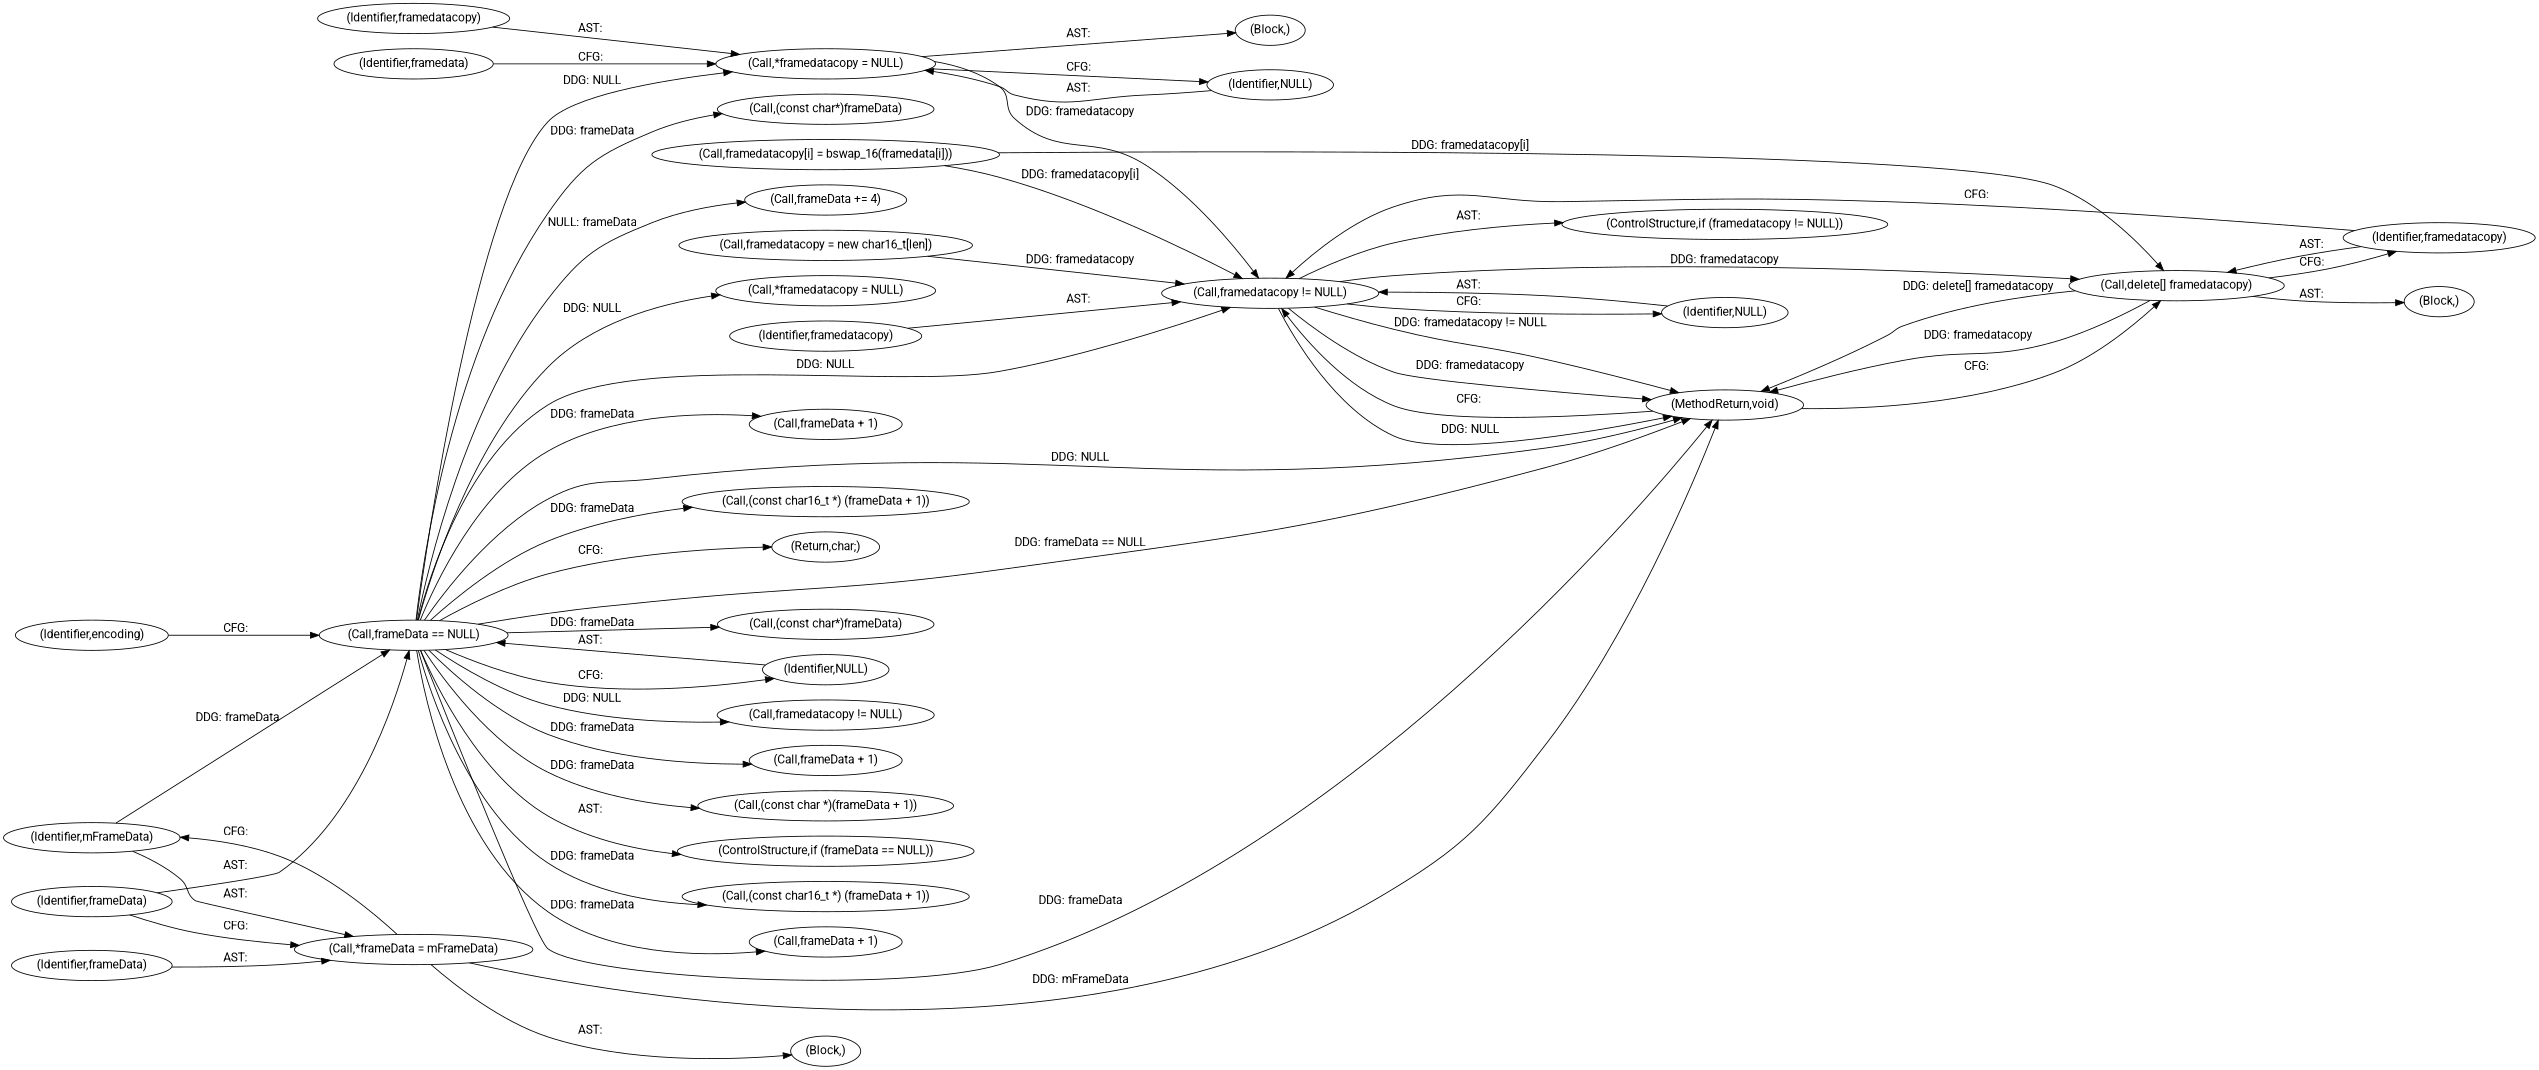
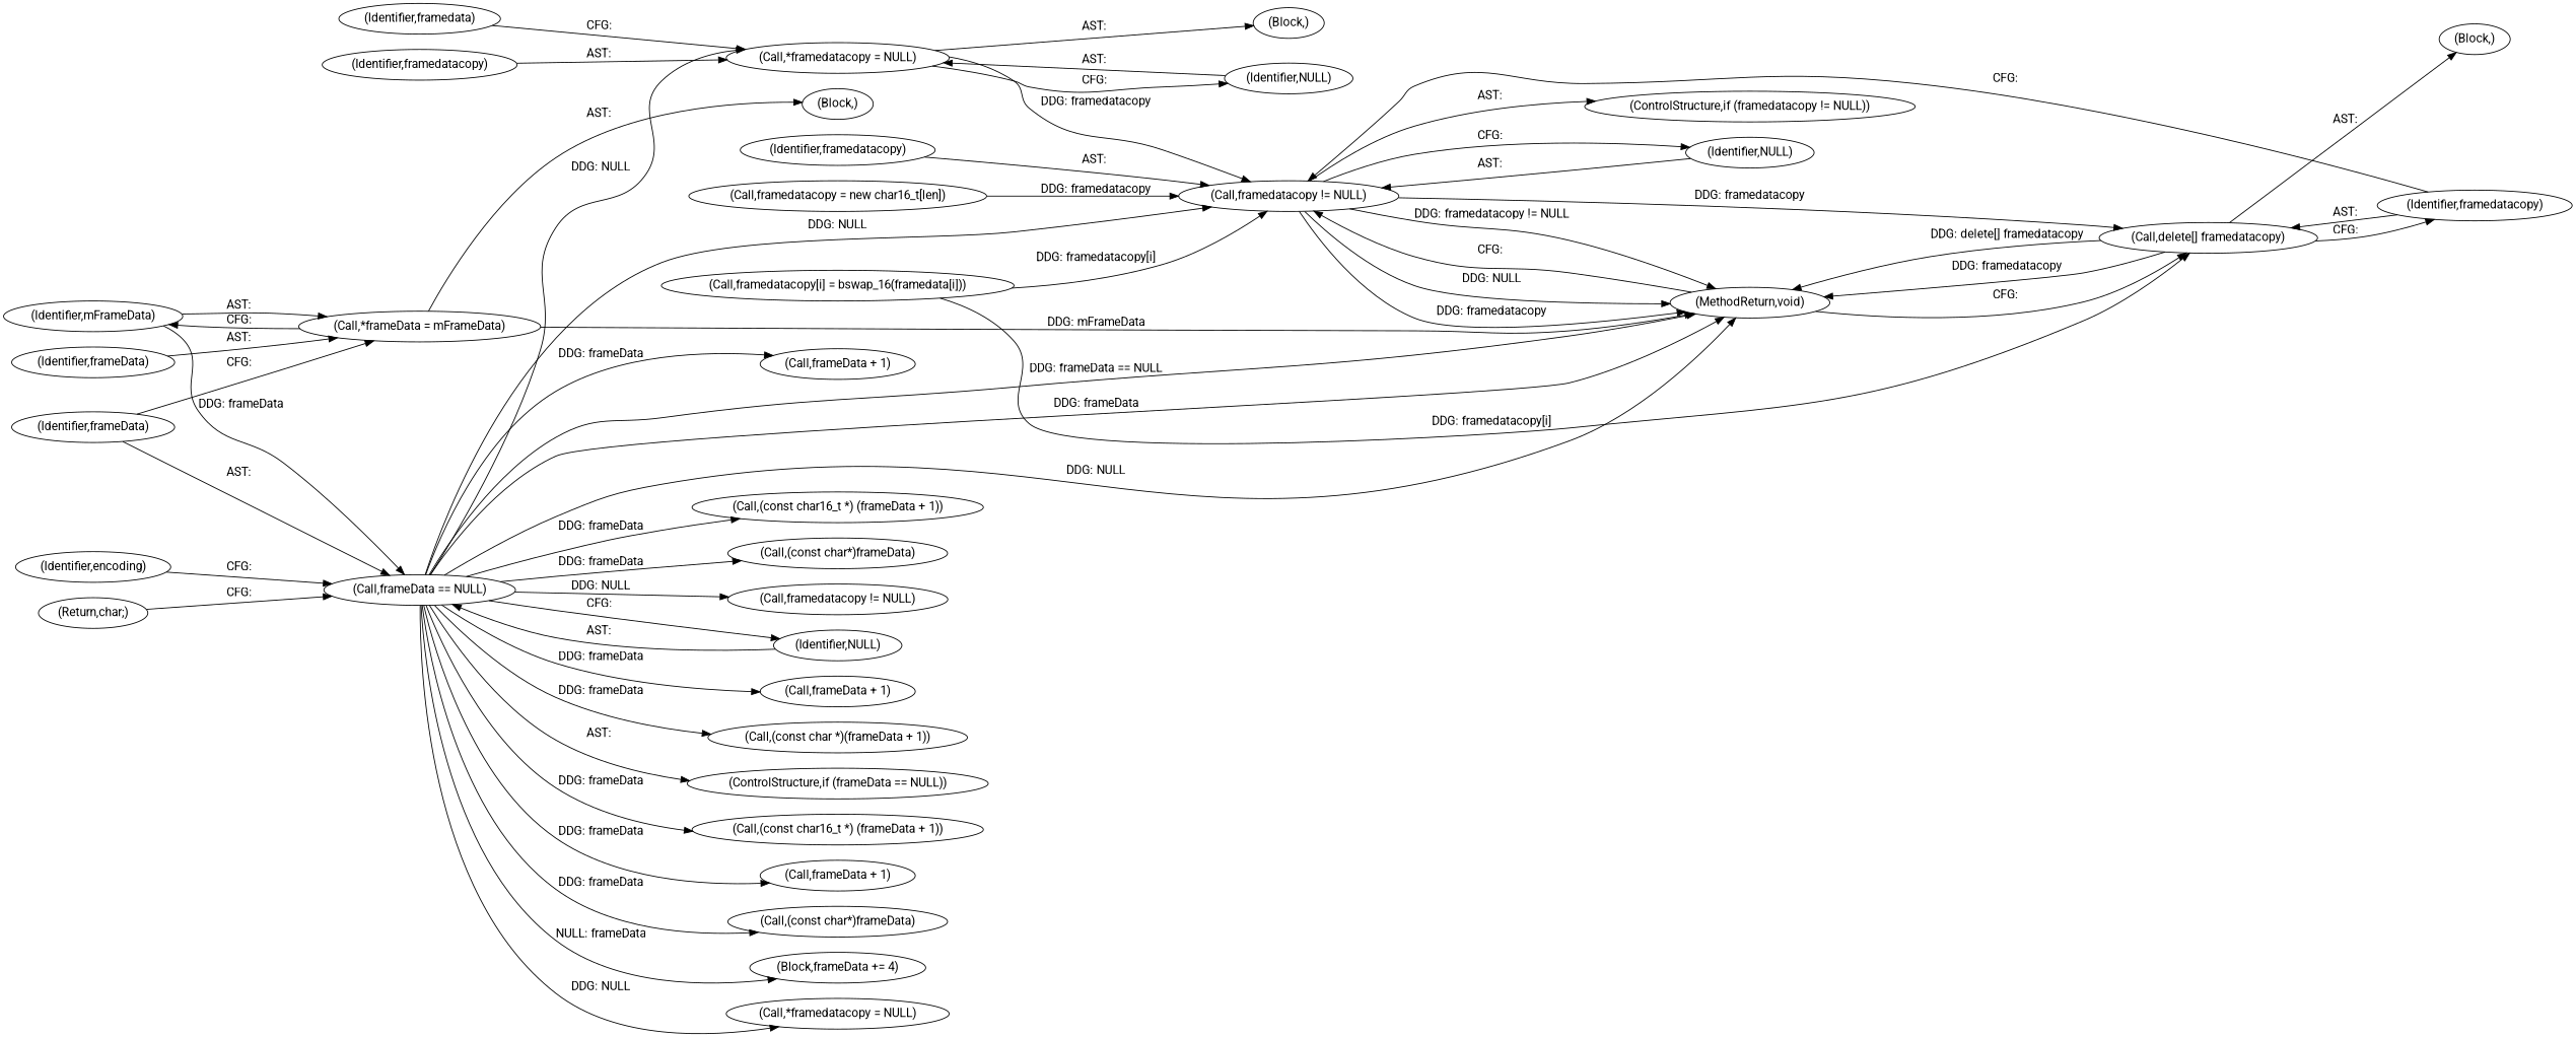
  digraph {
    fontname=Roboto
    rankdir=LR
    node [fontname=Roboto]
    edge [fontname=Roboto]
    n1 [label="(Call,*framedatacopy = NULL)"]
    n2 [label="(Call,framedatacopy != NULL)"]
    n3 [label="(Identifier,NULL)"]
    n4 [label="(Block,)"]
    n5 [label="(MethodReturn,void)"]
    n6 [label="(Call,delete[] framedatacopy)"]
    n7 [label="(ControlStructure,if (framedatacopy != NULL))"]
    n8 [label="(Identifier,NULL)"]
    n9 [label="(Call,frameData == NULL)"]
    n10 [label="(Call,(const char*)frameData)"]
    n11 [label="(Call,framedatacopy != NULL)"]
    n12 [label="(Call,frameData + 1)"]
    n13 [label="(Call,(const char *)(frameData + 1))"]
    n14 [label="(ControlStructure,if (frameData == NULL))"]
    n15 [label="(Call,(const char16_t *) (frameData + 1))"]
    n16 [label="(Call,frameData + 1)"]
    n17 [label="(Call,(const char*)frameData)"]
-   n18 [label="(Call,frameData += 4)"]
+   n18 [label="(Block,frameData += 4)"]
    n19 [label="(Call,*framedatacopy = NULL)"]
    n20 [label="(Identifier,NULL)"]
    n21 [label="(Call,frameData + 1)"]
    n22 [label="(Call,(const char16_t *) (frameData + 1))"]
    n23 [label="(Call,*frameData = mFrameData)"]
    n24 [label="(Identifier,mFrameData)"]
    n25 [label="(Block,)"]
    n26 [label="(Block,)"]
    n27 [label="(Identifier,framedatacopy)"]
    n28 [label="(Call,framedatacopy = new char16_t[len])"]
    n29 [label="(Identifier,encoding)"]
    n30 [label="(Identifier,framedatacopy)"]
    n31 [label="(Call,framedatacopy[i] = bswap_16(framedata[i]))"]
    n32 [label="(Identifier,framedatacopy)"]
    n33 [label="(Identifier,frameData)"]
    n34 [label="(Identifier,framedata)"]
    n35 [label="(Identifier,frameData)"]
    n36 [label="(Return,char;)"]
    n1 -> n2 [label="DDG: framedatacopy"]
    n1 -> n3 [label="CFG: "]
    n1 -> n4 [label="AST: "]
    n2 -> n5 [label="DDG: NULL"]
    n2 -> n5 [label="DDG: framedatacopy"]
    n2 -> n5 [label="DDG: framedatacopy != NULL"]
    n2 -> n6 [label="DDG: framedatacopy"]
    n2 -> n7 [label="AST: "]
    n2 -> n8 [label="CFG: "]
    n3 -> n1 [label="AST: "]
    n5 -> n2 [label="CFG: "]
    n5 -> n6 [label="CFG: "]
    n6 -> n5 [label="DDG: delete[] framedatacopy"]
    n6 -> n5 [label="DDG: framedatacopy"]
    n6 -> n26 [label="AST: "]
    n6 -> n27 [label="CFG: "]
    n8 -> n2 [label="AST: "]
    n9 -> n1 [label="DDG: NULL"]
    n9 -> n2 [label="DDG: NULL"]
    n9 -> n5 [label="DDG: frameData"]
    n9 -> n5 [label="DDG: NULL"]
    n9 -> n5 [label="DDG: frameData == NULL"]
    n9 -> n10 [label="DDG: frameData"]
    n9 -> n11 [label="DDG: NULL"]
    n9 -> n12 [label="DDG: frameData"]
    n9 -> n13 [label="DDG: frameData"]
    n9 -> n14 [label="AST: "]
    n9 -> n15 [label="DDG: frameData"]
    n9 -> n16 [label="DDG: frameData"]
    n9 -> n17 [label="DDG: frameData"]
    n9 -> n18 [label="NULL: frameData"]
    n9 -> n19 [label="DDG: NULL"]
    n9 -> n20 [label="CFG: "]
    n9 -> n21 [label="DDG: frameData"]
    n9 -> n22 [label="DDG: frameData"]
    n20 -> n9 [label="AST: "]
    n23 -> n5 [label="DDG: mFrameData"]
    n23 -> n24 [label="CFG: "]
    n23 -> n25 [label="AST: "]
    n24 -> n9 [label="DDG: frameData"]
    n24 -> n23 [label="AST: "]
    n27 -> n2 [label="CFG: "]
    n27 -> n6 [label="AST: "]
    n28 -> n2 [label="DDG: framedatacopy"]
    n29 -> n9 [label="CFG: "]
    n30 -> n2 [label="AST: "]
    n31 -> n2 [label="DDG: framedatacopy[i]"]
    n31 -> n6 [label="DDG: framedatacopy[i]"]
    n32 -> n1 [label="AST: "]
    n33 -> n9 [label="AST: "]
    n33 -> n23 [label="CFG: "]
    n34 -> n1 [label="CFG: "]
    n35 -> n23 [label="AST: "]
-   n9 -> n36 [label="CFG: "]
+   n36 -> n9 [label="CFG: "]
  }
